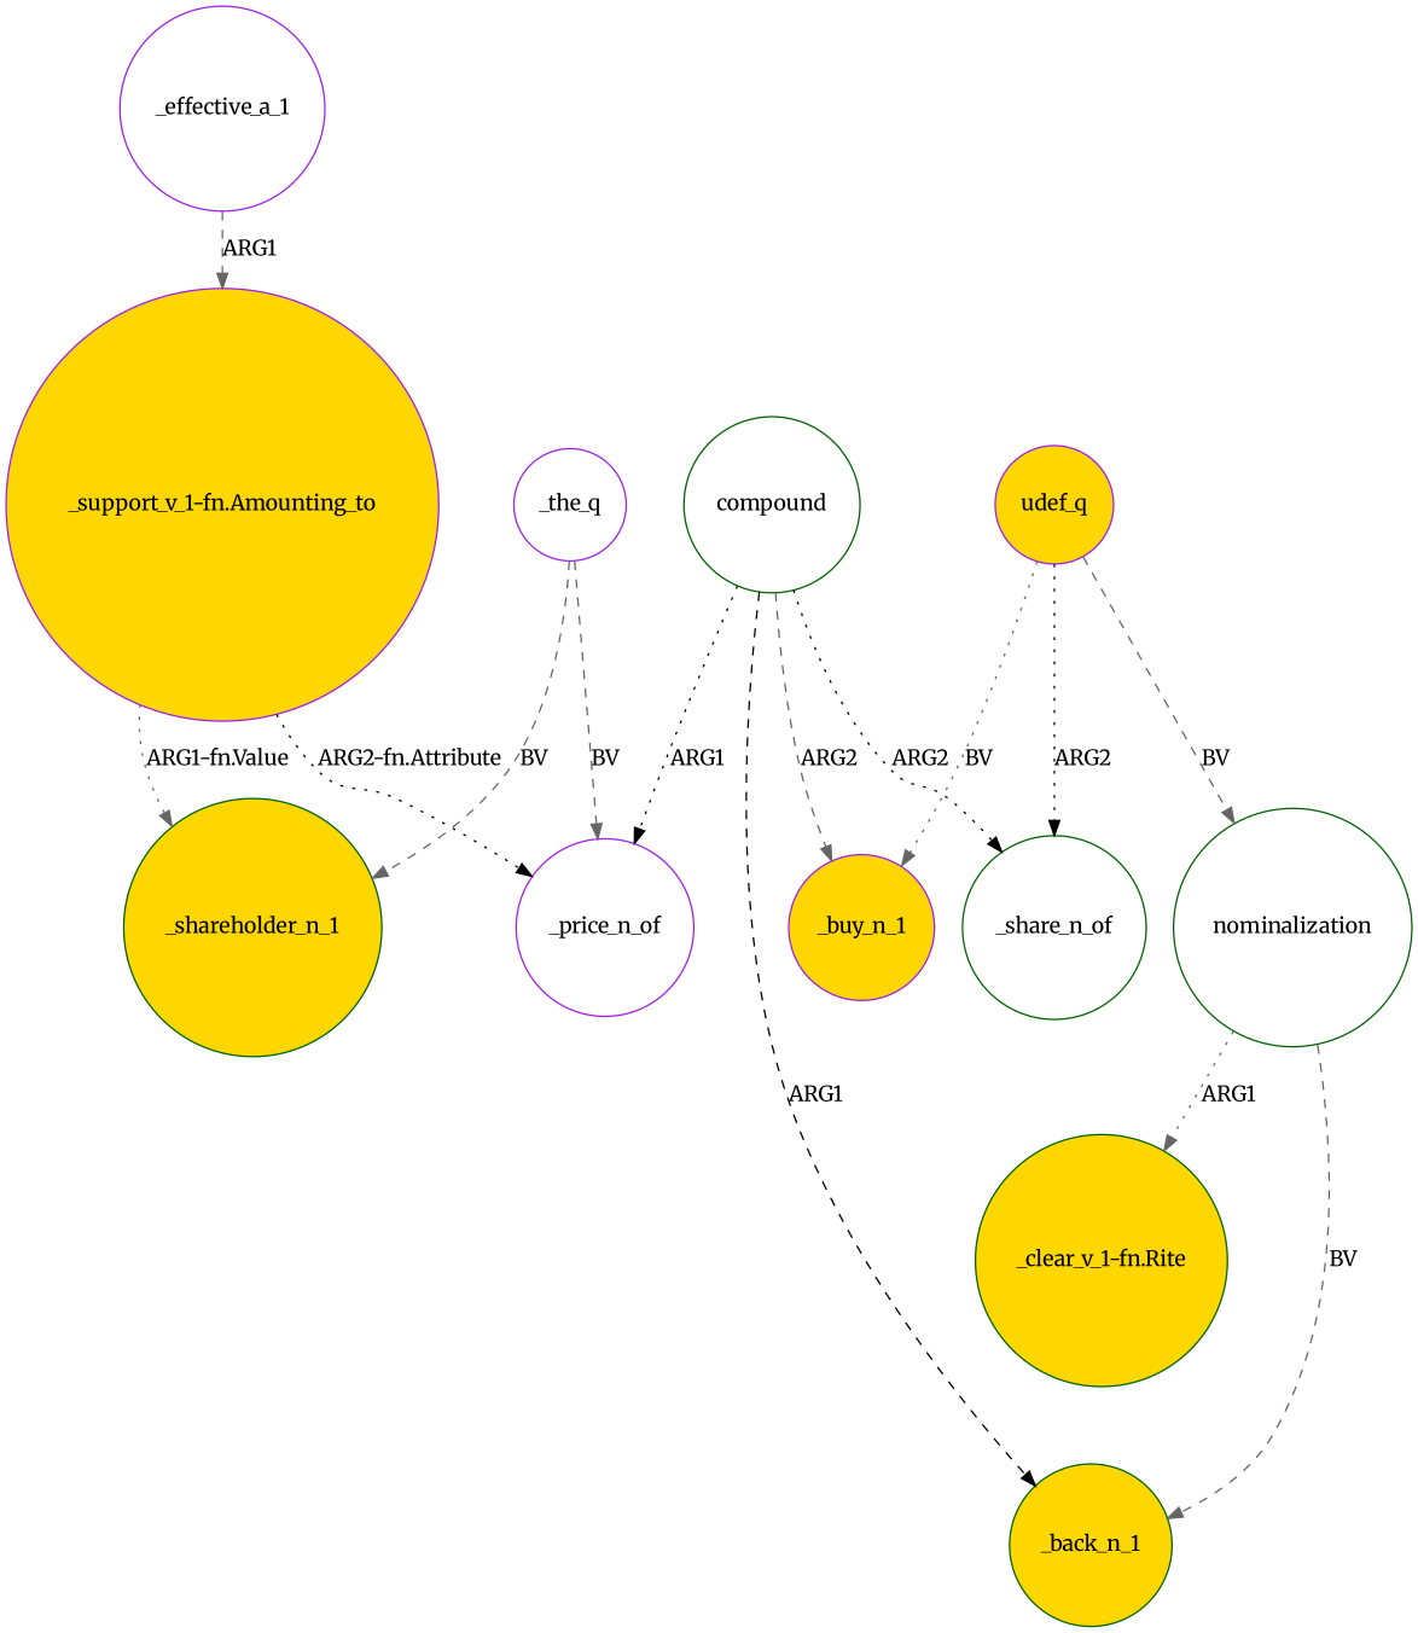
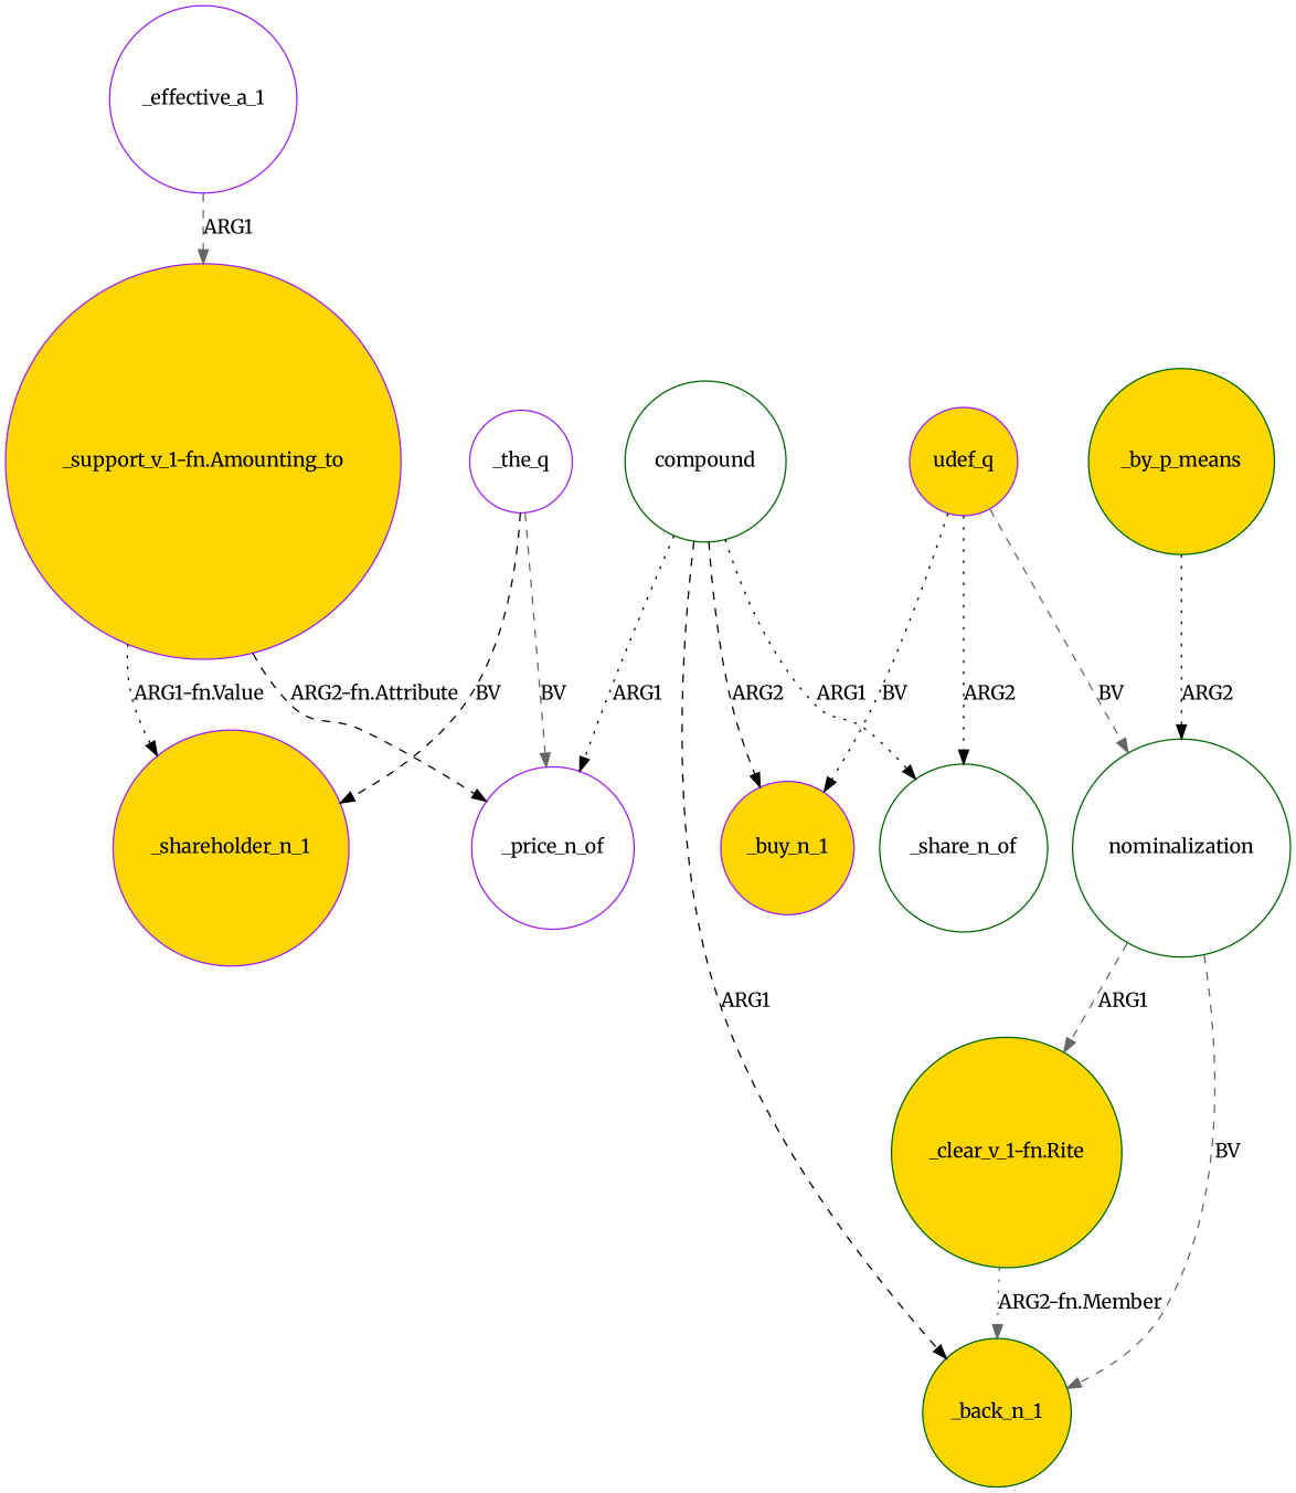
  digraph {
    fontname=Merriweather
    node [color=darkgreen fillcolor=gold fontname=Merriweather shape=circle style=filled]
    edge [color=gray40 fontname=Merriweather style=dashed]
    "_support_v_1-fn.Amounting_to" [color=purple]
    _price_n_of [color=purple fillcolor=white]
-   _shareholder_n_1
+   _shareholder_n_1 [color=purple]
    udef_q [color=purple]
    _buy_n_1 [color=purple]
    _share_n_of [fillcolor=white]
    nominalization [fillcolor=white]
    _back_n_1
    "_clear_v_1-fn.Rite"
    compound [fillcolor=white]
+   _by_p_means
    _the_q [color=purple fillcolor=white]
    _effective_a_1 [color=purple fillcolor=white]
-   "_support_v_1-fn.Amounting_to" -> _price_n_of [color=black label="ARG2-fn.Attribute" style=dotted]
-   "_support_v_1-fn.Amounting_to" -> _shareholder_n_1 [label="ARG1-fn.Value" style=dotted]
-   udef_q -> _buy_n_1 [label=BV style=dotted]
+   "_support_v_1-fn.Amounting_to" -> _price_n_of [color=black label="ARG2-fn.Attribute"]
+   "_support_v_1-fn.Amounting_to" -> _shareholder_n_1 [color=black label="ARG1-fn.Value" style=dotted]
+   udef_q -> _buy_n_1 [color=black label=BV style=dotted]
    udef_q -> _share_n_of [color=black label=ARG2 style=dotted]
    udef_q -> nominalization [label=BV]
    nominalization -> _back_n_1 [label=BV]
-   nominalization -> "_clear_v_1-fn.Rite" [label=ARG1 style=dotted]
+   nominalization -> "_clear_v_1-fn.Rite" [label=ARG1]
+   "_clear_v_1-fn.Rite" -> _back_n_1 [label="ARG2-fn.Member" style=dotted]
    compound -> _price_n_of [color=black label=ARG1 style=dotted]
-   compound -> _buy_n_1 [label=ARG2]
-   compound -> _share_n_of [color=black label=ARG2 style=dotted]
+   compound -> _buy_n_1 [color=black label=ARG2]
+   compound -> _share_n_of [color=black label=ARG1 style=dotted]
    compound -> _back_n_1 [color=black label=ARG1]
+   _by_p_means -> nominalization [color=black label=ARG2 style=dotted]
    _the_q -> _price_n_of [label=BV]
-   _the_q -> _shareholder_n_1 [label=BV]
+   _the_q -> _shareholder_n_1 [color=black label=BV]
    _effective_a_1 -> "_support_v_1-fn.Amounting_to" [label=ARG1]
  }
